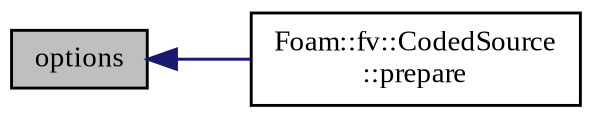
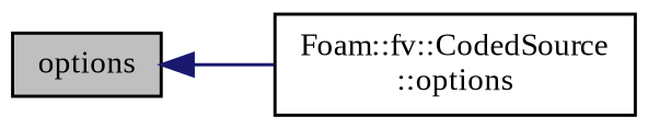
  digraph {
    rankdir=LR
    fontname="Liberation Serif"
    node [color=black fontname="Liberation Serif" fontsize=10 shape=record]
    n1 [fillcolor=grey75 fontcolor=black height=0.2 label=options style=filled width=0.4]
-   n2 [height=0.2 label="Foam::fv::CodedSource\l::prepare" width=0.4]
+   n2 [height=0.2 label="Foam::fv::CodedSource\l::options" width=0.4]
    n1 -> n2 [color=midnightblue dir=back fontname="Liberation Serif" fontsize=10 labelfontname=Helvetica labelfontsize=10 style=solid]
  }
